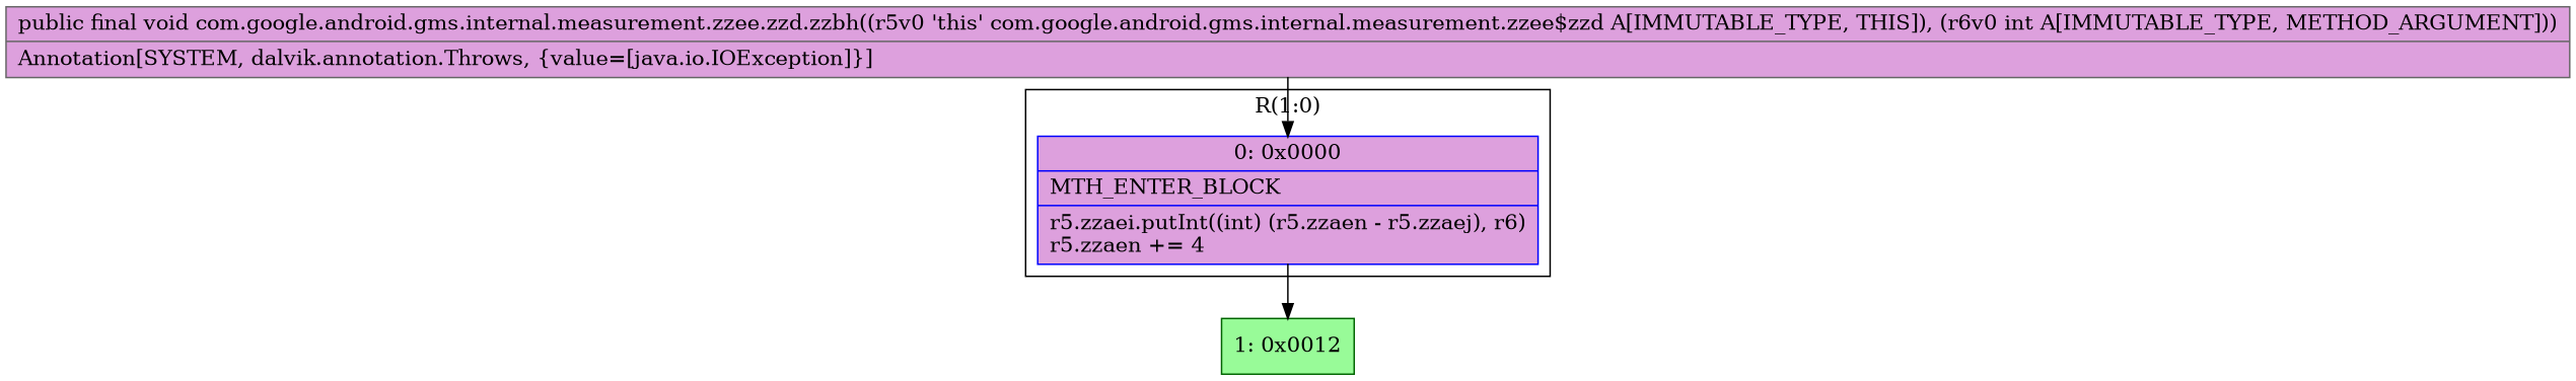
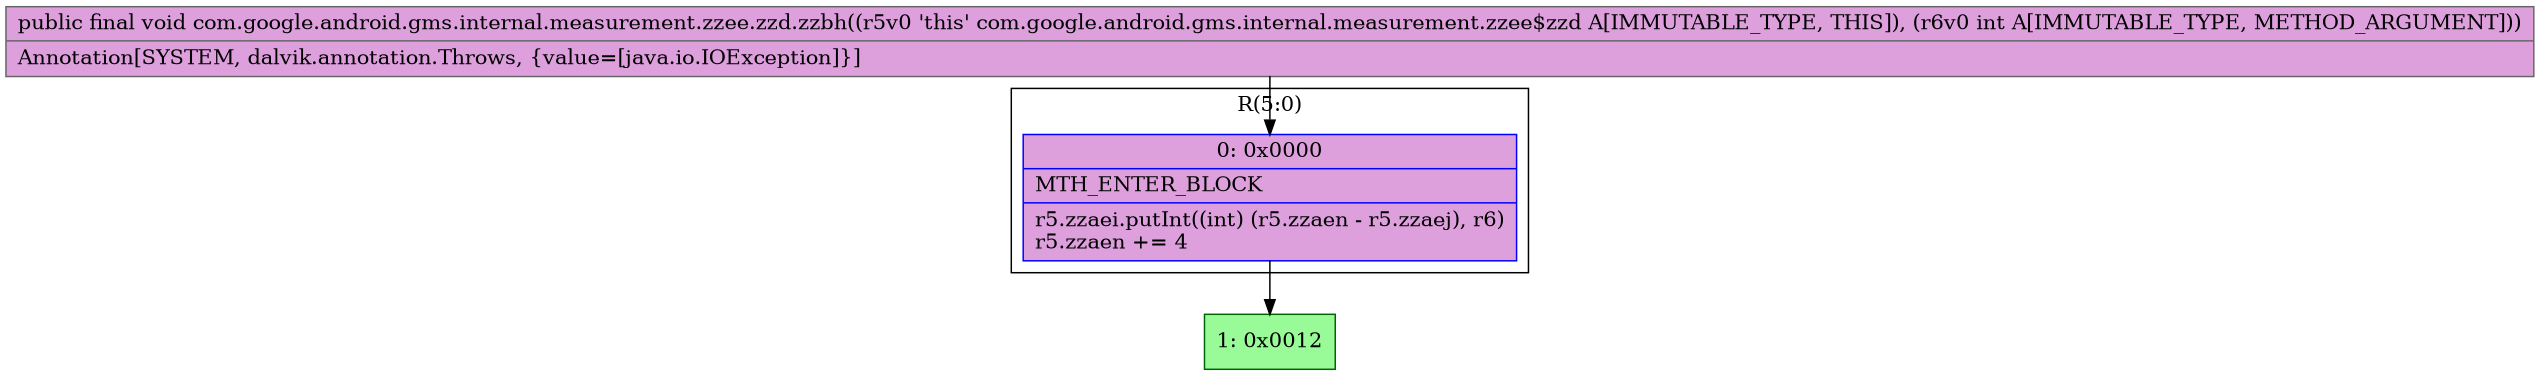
  digraph {
    fontname="DejaVu Serif"
    node [shape=record style=filled fillcolor=plum fontname="DejaVu Serif"]
    edge [fontname="DejaVu Serif"]
    n1 [color=blue label="{0\:\ 0x0000|MTH_ENTER_BLOCK\l|r5.zzaei.putInt((int) (r5.zzaen \- r5.zzaej), r6)\lr5.zzaen += 4\l}"]
    n2 [color=darkgreen label="{1\:\ 0x0012}" fillcolor=palegreen]
    n3 [label="{public final void com.google.android.gms.internal.measurement.zzee.zzd.zzbh((r5v0 'this' com.google.android.gms.internal.measurement.zzee$zzd A[IMMUTABLE_TYPE, THIS]), (r6v0 int A[IMMUTABLE_TYPE, METHOD_ARGUMENT]))  | Annotation[SYSTEM, dalvik.annotation.Throws, \{value=[java.io.IOException]\}]\l}" color=gray40]
    subgraph cluster_1 {
-     label="R(1:0)"
+     label="R(5:0)"
      n1
    }
    n1 -> n2
    n3 -> n1
  }
